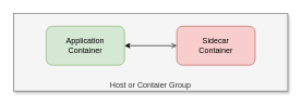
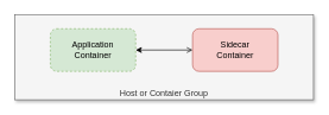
  <mxCell id="0" />
  <mxCell id="1" parent="0" />
  <mxCell id="2" value="Host or Contaier Group" style="rounded=0;whiteSpace=wrap;html=1;verticalAlign=bottom;fillColor=#f5f5f5;strokeColor=#666666;fontColor=#333333;sketch=0;shadow=1;glass=0;" parent="1" vertex="1"><mxGeometry x="20" y="20" width="420" height="120" as="geometry" /></mxCell>
  <mxCell id="3" value="" style="edgeStyle=orthogonalEdgeStyle;rounded=0;orthogonalLoop=1;jettySize=auto;html=1;startArrow=classic;startFill=1;shadow=0;endArrow=open;" parent="1" source="4" target="5" edge="1"><mxGeometry relative="1" as="geometry" /></mxCell>
- <mxCell id="4" value="Application&lt;br&gt;Container" style="rounded=1;whiteSpace=wrap;html=1;fillColor=#d5e8d4;strokeColor=#82b366;sketch=0;shadow=0;" parent="1" vertex="1"><mxGeometry x="70" y="40" width="120" height="60" as="geometry" /></mxCell>
+ <mxCell id="4" value="Application&lt;br&gt;Container" style="rounded=1;whiteSpace=wrap;html=1;fillColor=#d5e8d4;strokeColor=#82b366;sketch=0;shadow=0;dashed=1;" parent="1" vertex="1"><mxGeometry x="70" y="40" width="120" height="60" as="geometry" /></mxCell>
  <mxCell id="5" value="Sidecar&lt;br&gt;Container" style="rounded=1;whiteSpace=wrap;html=1;fillColor=#f8cecc;strokeColor=#b85450;sketch=0;glass=0;shadow=0;" parent="1" vertex="1"><mxGeometry x="270" y="40" width="120" height="60" as="geometry" /></mxCell>
